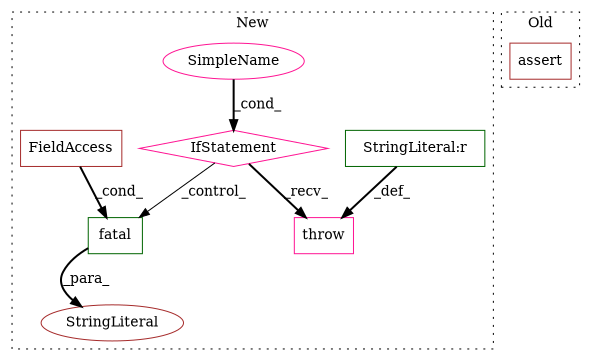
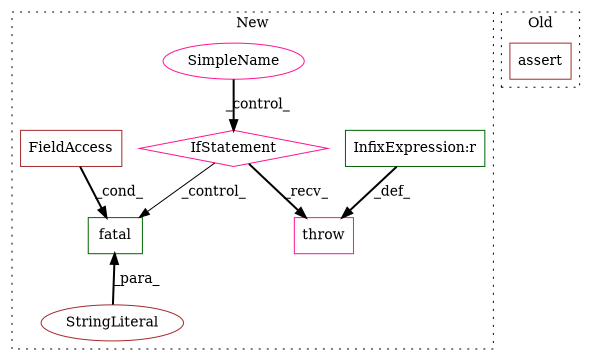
  digraph {
    node [color=deeppink shape=box]
    edge [style=bold]
    n1 [a=32 color=darkgreen l="6,1" label=fatal s="2974,3038"]
    n2 [a=25 l="4,2" label=IfStatement s="2909,2943" shape=diamond]
    n3 [a=42 label=SimpleName shape=ellipse]
-   n4 [a=27 color=darkgreen l=3 label="StringLiteral:r" s=2926]
+   n4 [a=27 color=darkgreen l=3 label="InfixExpression:r" s=2926]
    n5 [a=53 l=6 label=throw s=3049]
    n6 [a=22 color=brown l=18 label=FieldAccess s=2955]
    n7 [a=45 color=brown l=53 label=StringLiteral s=2980 shape=ellipse]
    n8 [a=6 color=brown l=7 label=assert s=2340]
    subgraph cluster_1 {
      label=New
      style=dotted
      n1
      n2
      n3
      n4
      n5
      n6
      n7
    }
    subgraph cluster_2 {
      label=Old
      style=dotted
      n8
    }
    n2 -> n1 [label=_control_ style=solid]
    n2 -> n5 [label=_recv_]
-   n3 -> n2 [label=_cond_]
+   n3 -> n2 [label=_control_]
    n4 -> n5 [label=_def_]
    n6 -> n1 [label=_cond_]
-   n1 -> n7 [label=_para_]
+   n7 -> n1 [label=_para_]
  }
